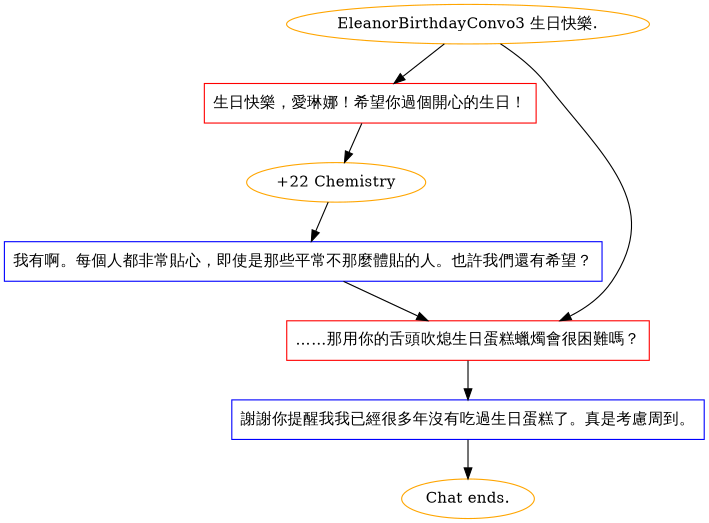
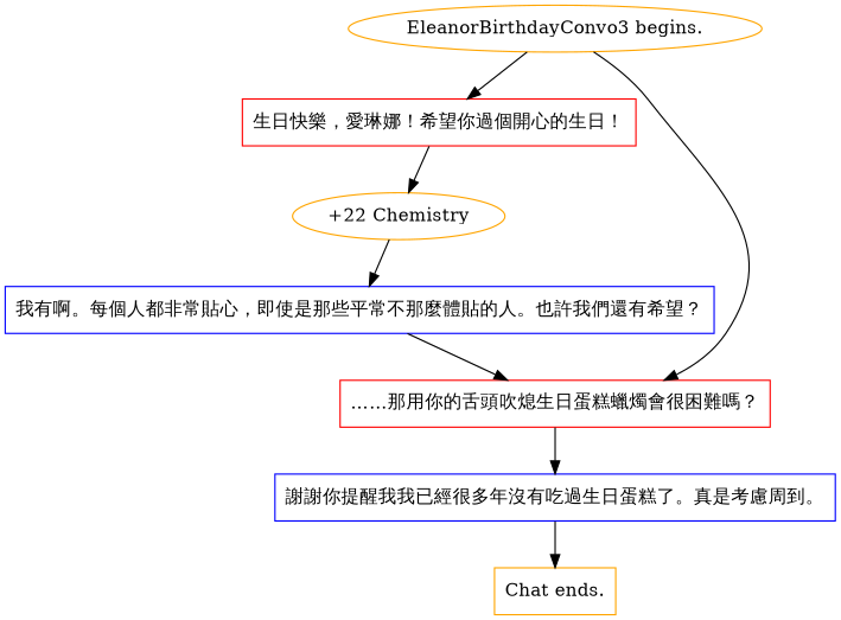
  digraph {
    node [color=orange shape=box]
-   "EleanorBirthdayConvo3 begins." [label="EleanorBirthdayConvo3 生日快樂." shape=""]
+   "EleanorBirthdayConvo3 begins." [shape=""]
    n2 [color=red label="生日快樂，愛琳娜！希望你過個開心的生日！"]
    n3 [color=red label="……那用你的舌頭吹熄生日蛋糕蠟燭會很困難嗎？"]
    n4 [label="+22 Chemistry" shape=""]
    n5 [color=blue label="謝謝你提醒我我已經很多年沒有吃過生日蛋糕了。真是考慮周到。"]
    n6 [color=blue label="我有啊。每個人都非常貼心，即使是那些平常不那麼體貼的人。也許我們還有希望？"]
-   "Chat ends." [shape=""]
+   "Chat ends."
    "EleanorBirthdayConvo3 begins." -> n2
    "EleanorBirthdayConvo3 begins." -> n3
    n2 -> n4
    n3 -> n5
    n4 -> n6
    n5 -> "Chat ends."
    n6 -> n3
  }
